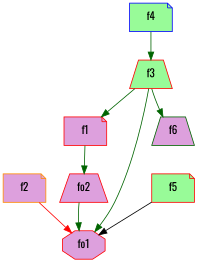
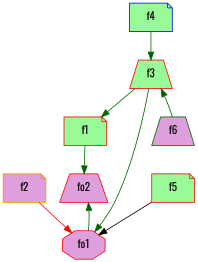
  strict digraph {
    fontname=Oswald
    node [color=red fillcolor=plum fontname=Oswald shape=note style=filled]
    edge [color=darkgreen fontname=Oswald weight=2]
    fo2 [shape=trapezium]
-   f1
+   f1 [fillcolor=palegreen]
    fo1 [shape=octagon]
    f2 [color=darkorange]
    f3 [fillcolor=palegreen shape=trapezium]
    f4 [color=blue fillcolor=palegreen]
    f5 [fillcolor=palegreen]
    f6 [color=darkgreen shape=trapezium]
-   fo2 -> fo1
+   fo1 -> fo2
    f1 -> fo2
    f2 -> fo1 [color=red]
    f3 -> f1
    f3 -> fo1
    f4 -> f3
    f5 -> fo1 [color=black]
-   f3 -> f6
+   f6 -> f3
  }
